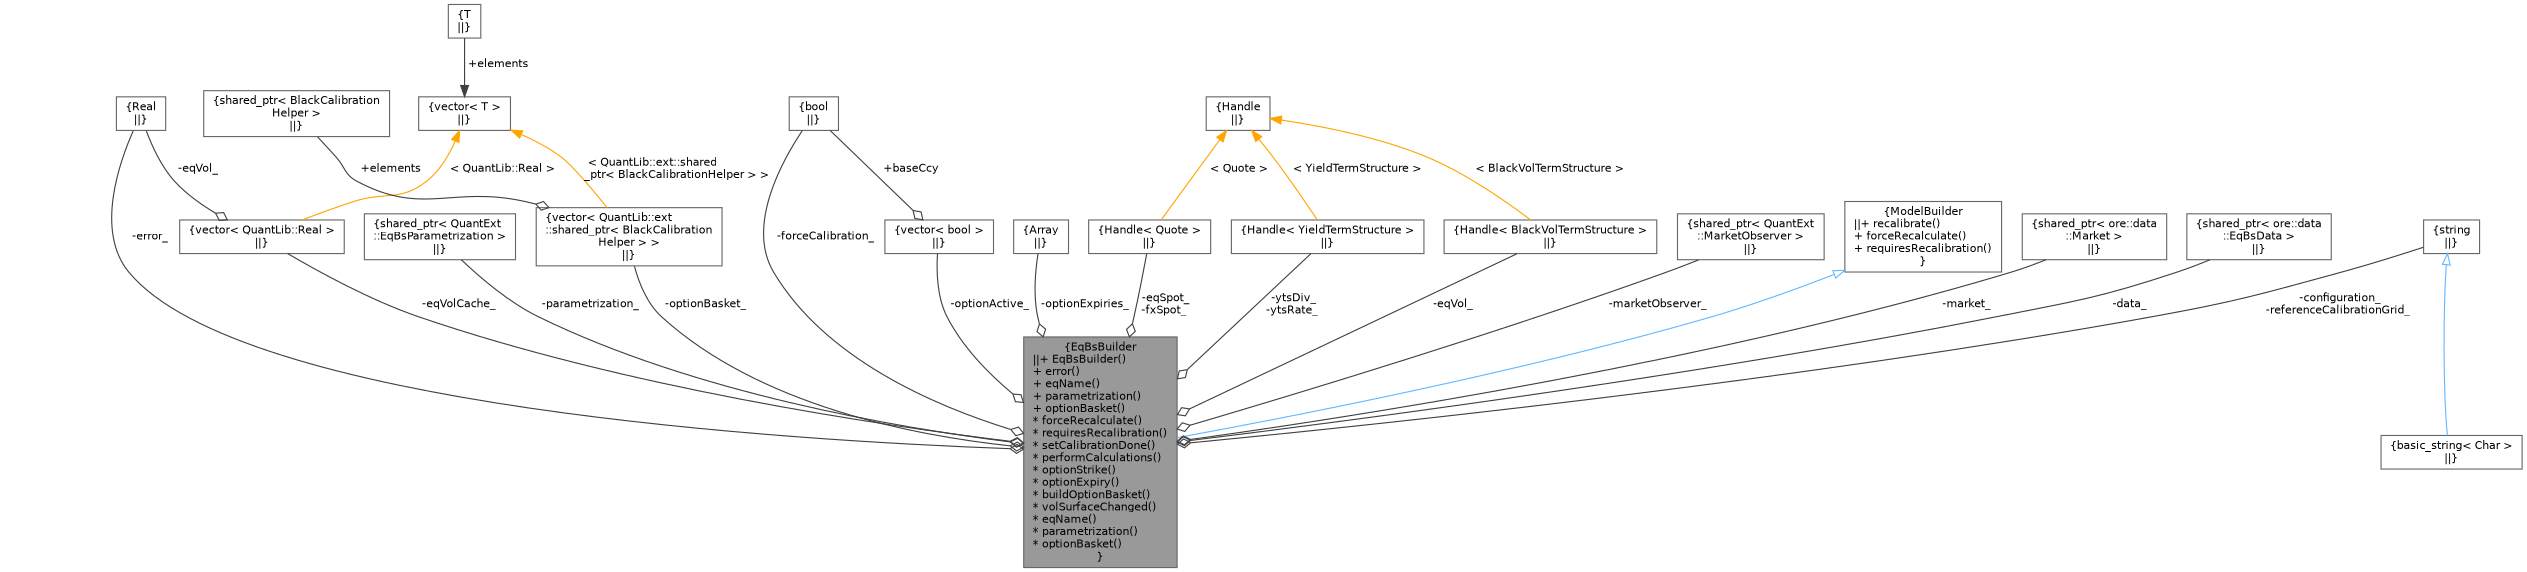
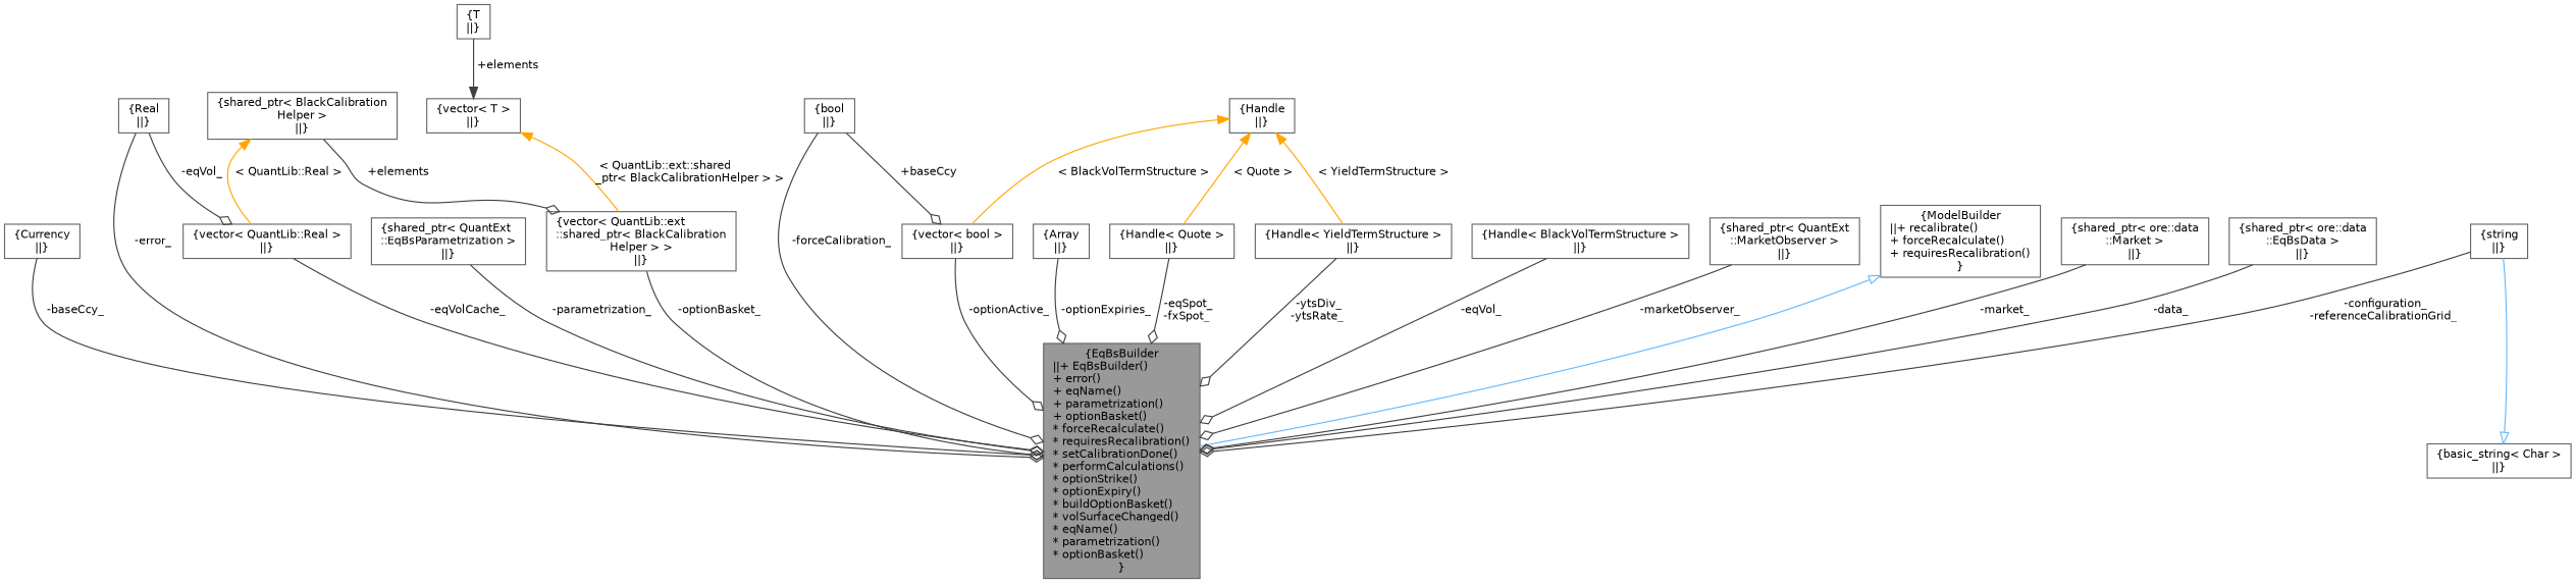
  digraph {
    node [color=gray40 fillcolor=white fontname=Helvetica fontsize=10 shape=box style=filled]
    edge [color=grey25 fontname=Helvetica fontsize=10 labelfontname=Helvetica labelfontsize=10 style=solid arrowhead=odiamond]
    n1 [fillcolor=grey60 fontcolor=black height=0.2 label="{EqBsBuilder\n||+ EqBsBuilder()\l+ error()\l+ eqName()\l+ parametrization()\l+ optionBasket()\l* forceRecalculate()\l* requiresRecalibration()\l* setCalibrationDone()\l* performCalculations()\l* optionStrike()\l* optionExpiry()\l* buildOptionBasket()\l* volSurfaceChanged()\l* eqName()\l* parametrization()\l* optionBasket()\l}" width=0.4]
    n2 [height=0.2 label="{ModelBuilder\n||+ recalibrate()\l+ forceRecalculate()\l+ requiresRecalibration()\l}" width=0.4]
    n3 [height=0.2 label="{shared_ptr\< ore::data\l::Market \>\n||}" width=0.4]
    n4 [height=0.2 label="{string\n||}" width=0.4]
    n5 [height=0.2 label="{basic_string\< Char \>\n||}" width=0.4]
    n6 [height=0.2 label="{shared_ptr\< ore::data\l::EqBsData \>\n||}" width=0.4]
+   n7 [height=0.2 label="{Currency\n||}" width=0.4]
    n8 [height=0.2 label="{Real\n||}" width=0.4]
    n9 [height=0.2 label="{vector\< QuantLib::Real \>\n||}" width=0.4]
    n10 [height=0.2 label="{shared_ptr\< QuantExt\l::EqBsParametrization \>\n||}" width=0.4]
    n11 [height=0.2 label="{vector\< bool \>\n||}" width=0.4]
    n12 [height=0.2 label="{bool\n||}" width=0.4]
    n13 [height=0.2 label="{vector\< T \>\n||}" width=0.4]
    n14 [height=0.2 label="{vector\< QuantLib::ext\l::shared_ptr\< BlackCalibration\lHelper \> \>\n||}" width=0.4]
    n15 [height=0.2 label="{T\n||}" width=0.4]
    n16 [height=0.2 label="{shared_ptr\< BlackCalibration\lHelper \>\n||}" width=0.4]
    n17 [height=0.2 label="{Array\n||}" width=0.4]
    n18 [height=0.2 label="{Handle\< Quote \>\n||}" width=0.4]
    n19 [height=0.2 label="{Handle\n||}" width=0.4]
    n20 [height=0.2 label="{Handle\< YieldTermStructure \>\n||}" width=0.4]
    n21 [height=0.2 label="{Handle\< BlackVolTermStructure \>\n||}" width=0.4]
    n22 [height=0.2 label="{shared_ptr\< QuantExt\l::MarketObserver \>\n||}" width=0.4]
    n2 -> n1 [arrowtail=onormal color=steelblue1 dir=back arrowhead=""]
    n3 -> n1 [label=" -market_"]
    n4 -> n1 [label=" -configuration_\n-referenceCalibrationGrid_"]
-   n4 -> n5 [arrowtail=onormal color=steelblue1 dir=back arrowhead=""]
+   n5 -> n4 [arrowtail=onormal color=steelblue1 dir=back arrowhead=""]
    n6 -> n1 [label=" -data_"]
+   n7 -> n1 [label=" -baseCcy_"]
    n8 -> n1 [label=" -error_"]
    n8 -> n9 [label=" -eqVol_"]
    n9 -> n1 [label=" -eqVolCache_"]
    n10 -> n1 [label=" -parametrization_"]
    n11 -> n1 [label=" -optionActive_"]
    n12 -> n1 [label=" -forceCalibration_"]
    n12 -> n11 [label=" +baseCcy"]
-   n13 -> n9 [color=orange dir=back label=" \< QuantLib::Real \>" arrowhead=""]
+   n16 -> n9 [color=orange dir=back label=" \< QuantLib::Real \>" arrowhead=""]
    n13 -> n14 [color=orange dir=back label=" \< QuantLib::ext::shared\l_ptr\< BlackCalibrationHelper \> \>" arrowhead=""]
    n14 -> n1 [label=" -optionBasket_"]
    n15 -> n13 [arrowhead=normal label=" +elements"]
    n16 -> n14 [label=" +elements"]
    n17 -> n1 [label=" -optionExpiries_"]
    n18 -> n1 [label=" -eqSpot_\n-fxSpot_"]
    n19 -> n18 [color=orange dir=back label=" \< Quote \>" arrowhead=""]
    n19 -> n20 [color=orange dir=back label=" \< YieldTermStructure \>" arrowhead=""]
-   n19 -> n21 [color=orange dir=back label=" \< BlackVolTermStructure \>" arrowhead=""]
+   n19 -> n11 [color=orange dir=back label=" \< BlackVolTermStructure \>" arrowhead=""]
    n20 -> n1 [label=" -ytsDiv_\n-ytsRate_"]
    n21 -> n1 [label=" -eqVol_"]
    n22 -> n1 [label=" -marketObserver_"]
  }
